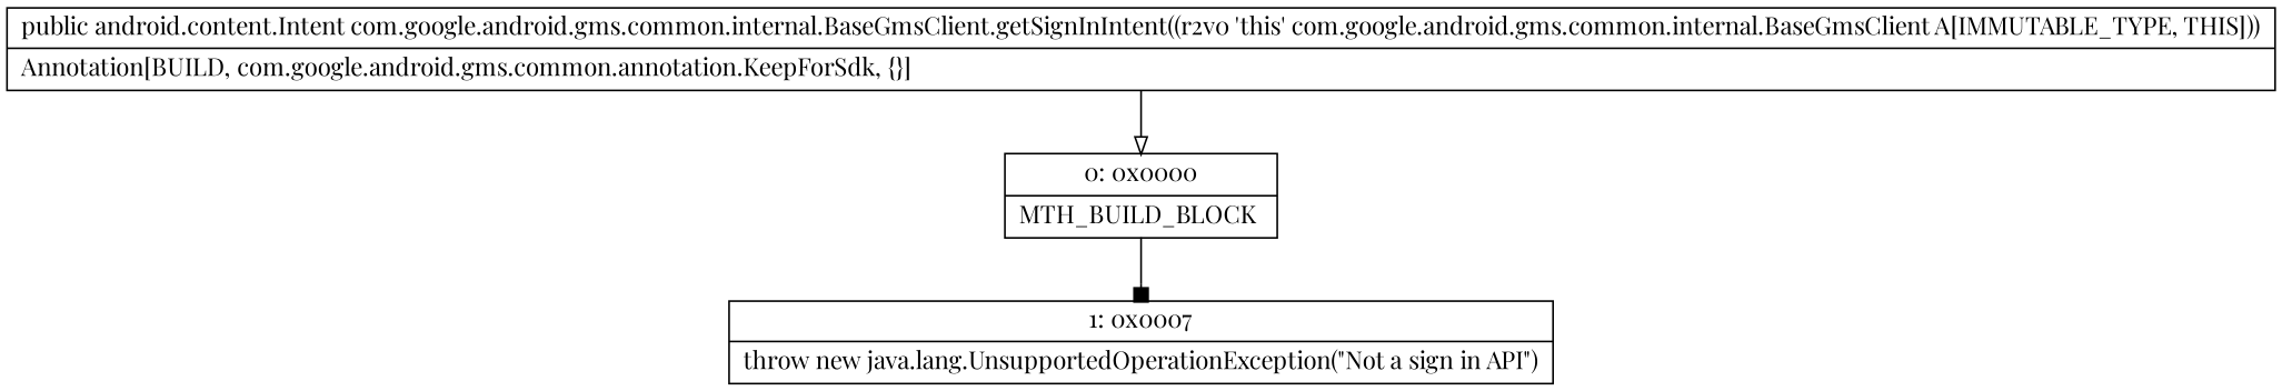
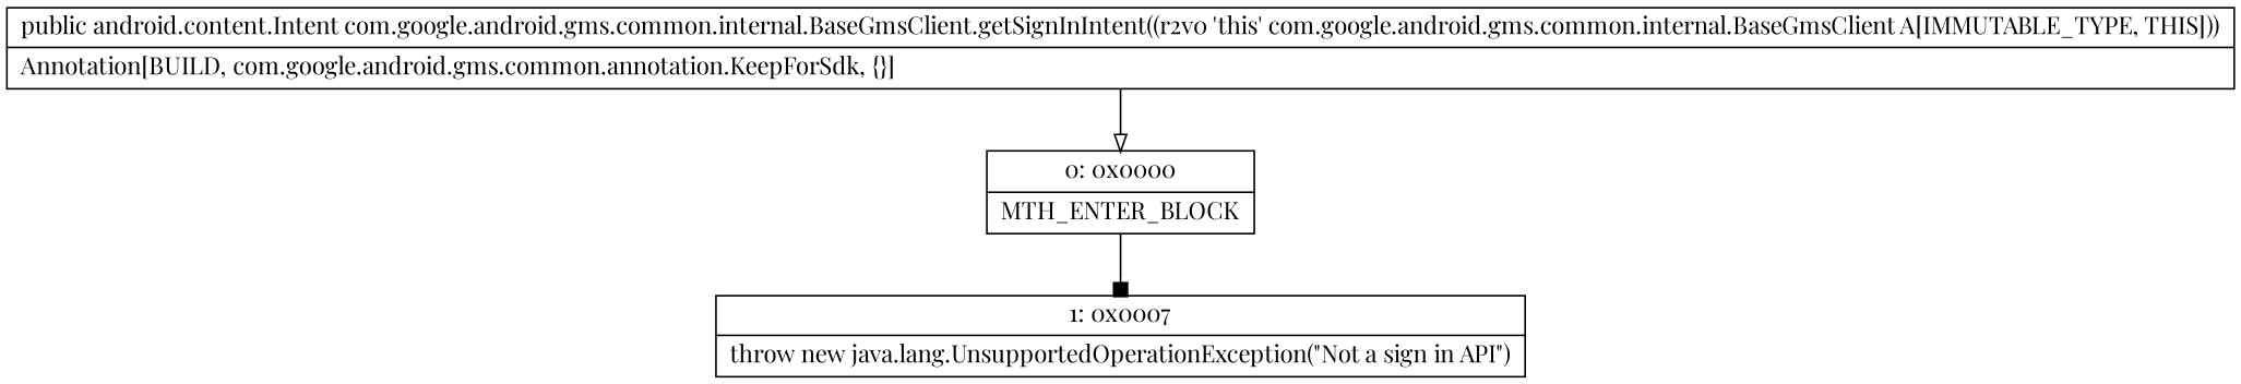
  digraph {
    fontname="Playfair Display"
    node [shape=record fontname="Playfair Display"]
    edge [fontname="Playfair Display"]
-   n1 [label="{0\:\ 0x0000|MTH_BUILD_BLOCK\l}"]
+   n1 [label="{0\:\ 0x0000|MTH_ENTER_BLOCK\l}"]
    n2 [label="{1\:\ 0x0007|throw new java.lang.UnsupportedOperationException(\"Not a sign in API\")\l}"]
    n3 [label="{public android.content.Intent com.google.android.gms.common.internal.BaseGmsClient.getSignInIntent((r2v0 'this' com.google.android.gms.common.internal.BaseGmsClient A[IMMUTABLE_TYPE, THIS]))  | Annotation[BUILD, com.google.android.gms.common.annotation.KeepForSdk, \{\}]\l}"]
    n1 -> n2 [arrowhead=box]
    n3 -> n1 [arrowhead=onormal]
  }
